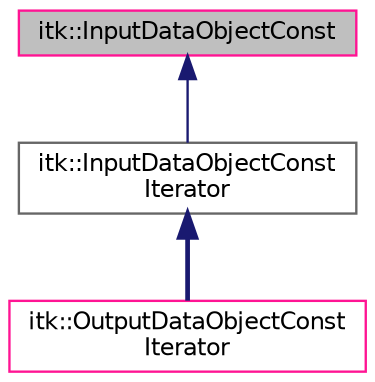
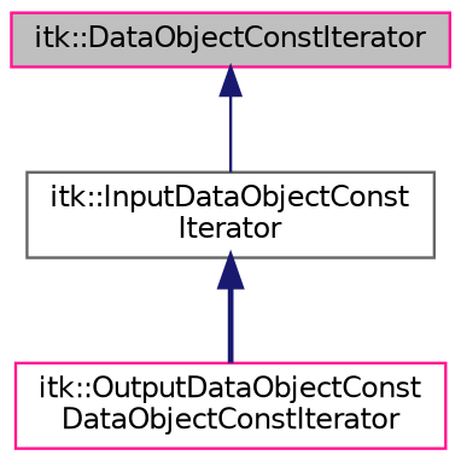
  digraph {
    node [color=deeppink fillcolor=white fontname=Helvetica fontsize=10 shape=record style=filled]
    edge [color=midnightblue dir=back fontname=Helvetica fontsize=10 labelfontname=Helvetica labelfontsize=10]
-   n1 [fillcolor=grey75 fontcolor=black height=0.2 label="itk::InputDataObjectConst" width=0.4]
+   n1 [fillcolor=grey75 fontcolor=black height=0.2 label="itk::DataObjectConstIterator" width=0.4]
    n2 [color=gray40 height=0.2 label="itk::InputDataObjectConst\lIterator" width=0.4]
-   n3 [height=0.2 label="itk::OutputDataObjectConst\lIterator" width=0.4]
+   n3 [height=0.2 label="itk::OutputDataObjectConst\lDataObjectConstIterator" width=0.4]
    n1 -> n2 [style=solid]
    n2 -> n3 [style=bold]
  }
